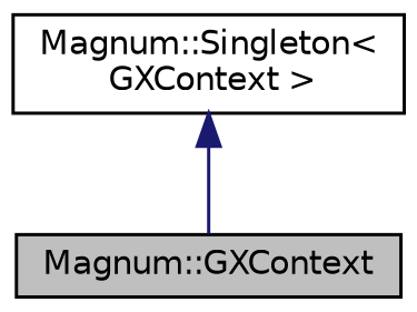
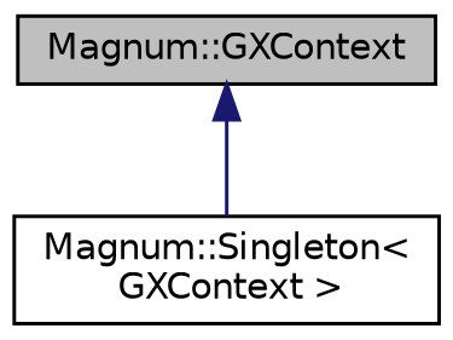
  digraph {
    node [color=black fontname=Helvetica fontsize=10 shape=record style=filled]
    n1 [fillcolor=grey75 fontcolor=black height=0.2 label="Magnum::GXContext" width=0.4]
    n2 [fillcolor=white height=0.2 label="Magnum::Singleton\<\l GXContext \>" width=0.4]
-   n2 -> n1 [color=midnightblue dir=back fontname=Helvetica fontsize=10 labelfontname=Helvetica labelfontsize=10 style=solid]
+   n1 -> n2 [color=midnightblue dir=back fontname=Helvetica fontsize=10 labelfontname=Helvetica labelfontsize=10 style=solid]
  }
